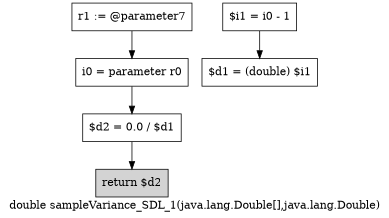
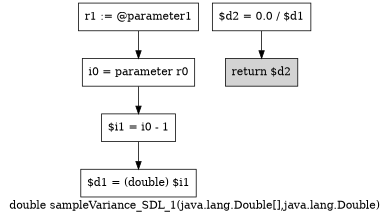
  digraph {
    label="double sampleVariance_SDL_1(java.lang.Double[],java.lang.Double)"
    node [shape=box]
-   n1 [label="r1 := @parameter7"]
+   n1 [label="r1 := @parameter1"]
    n2 [label="i0 = parameter r0"]
    n3 [label="$i1 = i0 - 1"]
    n4 [label="$d1 = (double) $i1"]
    n5 [label="$d2 = 0.0 / $d1"]
    n6 [fillcolor=lightgray label="return $d2" style=filled]
    n1 -> n2
-   n2 -> n5
+   n2 -> n3
    n3 -> n4
    n5 -> n6
  }
